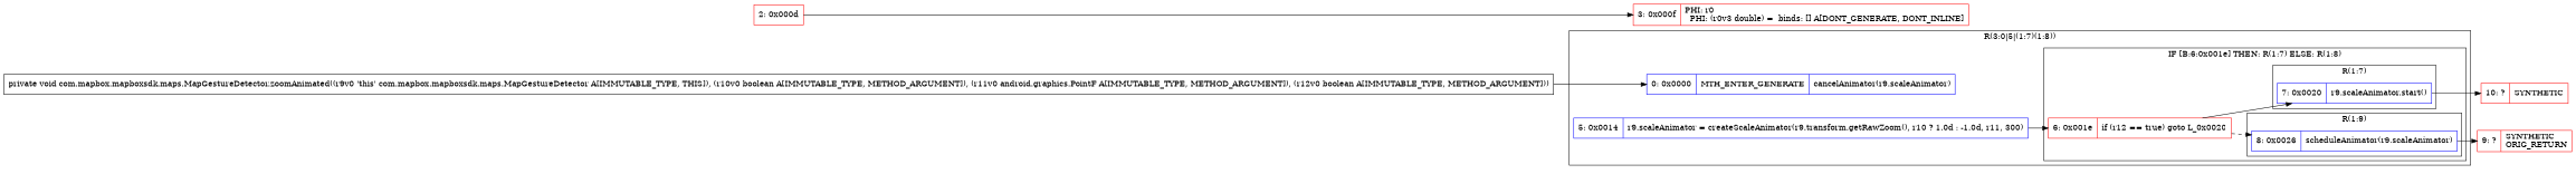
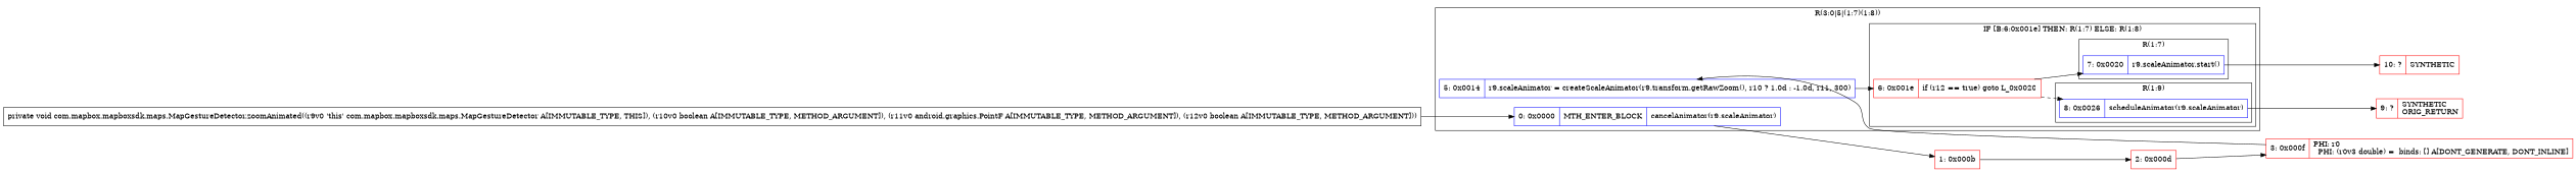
  digraph {
    rankdir=LR
    node [color=red shape=record]
    n1 [color=blue label="{7\:\ 0x0020|r9.scaleAnimator.start()\l}"]
    n2 [color=blue label="{8\:\ 0x0026|scheduleAnimator(r9.scaleAnimator)\l}"]
    n3 [label="{6\:\ 0x001e|if (r12 == true) goto L_0x0020\l}"]
-   n4 [color=blue label="{0\:\ 0x0000|MTH_ENTER_GENERATE\l|cancelAnimator(r9.scaleAnimator)\l}"]
+   n4 [color=blue label="{0\:\ 0x0000|MTH_ENTER_BLOCK\l|cancelAnimator(r9.scaleAnimator)\l}"]
    n5 [color=blue label="{5\:\ 0x0014|r9.scaleAnimator = createScaleAnimator(r9.transform.getRawZoom(), r10 ? 1.0d : \-1.0d, r11, 300)\l}"]
    n6 [label="{10\:\ ?|SYNTHETIC\l}"]
    n7 [label="{9\:\ ?|SYNTHETIC\lORIG_RETURN\l}"]
+   n8 [label="{1\:\ 0x000b}"]
    n9 [label="{2\:\ 0x000d}"]
    n10 [label="{3\:\ 0x000f|PHI: r0 \l  PHI: (r0v3 double) =  binds: [] A[DONT_GENERATE, DONT_INLINE]\l}"]
    n11 [label="{private void com.mapbox.mapboxsdk.maps.MapGestureDetector.zoomAnimated((r9v0 'this' com.mapbox.mapboxsdk.maps.MapGestureDetector A[IMMUTABLE_TYPE, THIS]), (r10v0 boolean A[IMMUTABLE_TYPE, METHOD_ARGUMENT]), (r11v0 android.graphics.PointF A[IMMUTABLE_TYPE, METHOD_ARGUMENT]), (r12v0 boolean A[IMMUTABLE_TYPE, METHOD_ARGUMENT])) }" color=""]
    subgraph cluster_1 {
      label="R(3:0|5|(1:7)(1:8))"
      n4
      n5
      subgraph cluster_2 {
        label="IF [B:6:0x001e] THEN: R(1:7) ELSE: R(1:8)"
        n3
        subgraph cluster_3 {
          label="R(1:7)"
          n1
        }
        subgraph cluster_4 {
          label="R(1:9)"
          n2
        }
      }
    }
    n1 -> n6
    n2 -> n7
    n3 -> n1
    n3 -> n2 [style=dashed]
+   n4 -> n8
    n5 -> n3
+   n8 -> n9
    n9 -> n10
+   n10 -> n5
    n11 -> n4
  }
